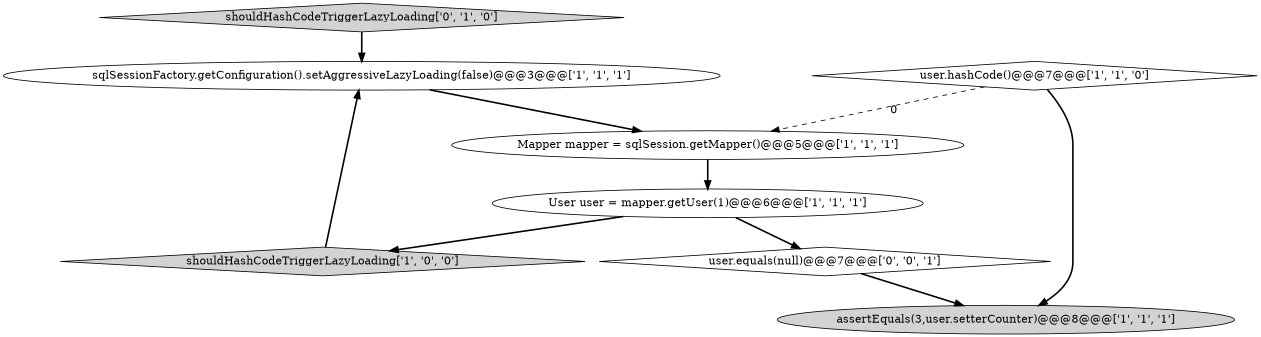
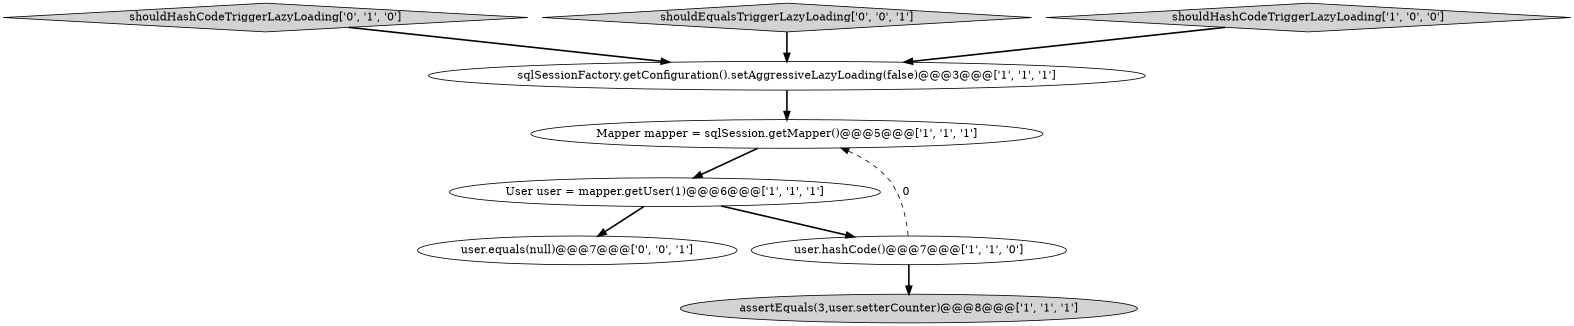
  digraph {
    node [fillcolor=white shape=ellipse style=filled]
    edge [style=bold]
    n1 [fillcolor=lightgray label="shouldHashCodeTriggerLazyLoading['0', '1', '0']" shape=diamond]
    n2 [label="sqlSessionFactory.getConfiguration().setAggressiveLazyLoading(false)@@@3@@@['1', '1', '1']"]
    n3 [label="Mapper mapper = sqlSession.getMapper()@@@5@@@['1', '1', '1']"]
-   n4 [label="user.equals(null)@@@7@@@['0', '0', '1']" shape=diamond]
+   n4 [label="user.equals(null)@@@7@@@['0', '0', '1']"]
    n5 [fillcolor=lightgray label="assertEquals(3,user.setterCounter)@@@8@@@['1', '1', '1']"]
+   n6 [fillcolor=lightgray label="shouldEqualsTriggerLazyLoading['0', '0', '1']" shape=diamond]
    n7 [label="User user = mapper.getUser(1)@@@6@@@['1', '1', '1']"]
-   n8 [label="user.hashCode()@@@7@@@['1', '1', '0']" shape=diamond]
+   n8 [label="user.hashCode()@@@7@@@['1', '1', '0']"]
    n9 [fillcolor=lightgray label="shouldHashCodeTriggerLazyLoading['1', '0', '0']" shape=diamond]
    n1 -> n2
    n2 -> n3
    n3 -> n7
-   n4 -> n5
+   n6 -> n2
    n7 -> n4
-   n7 -> n9
+   n7 -> n8
    n8 -> n3 [label=0 style=dashed]
    n8 -> n5
    n9 -> n2
  }
